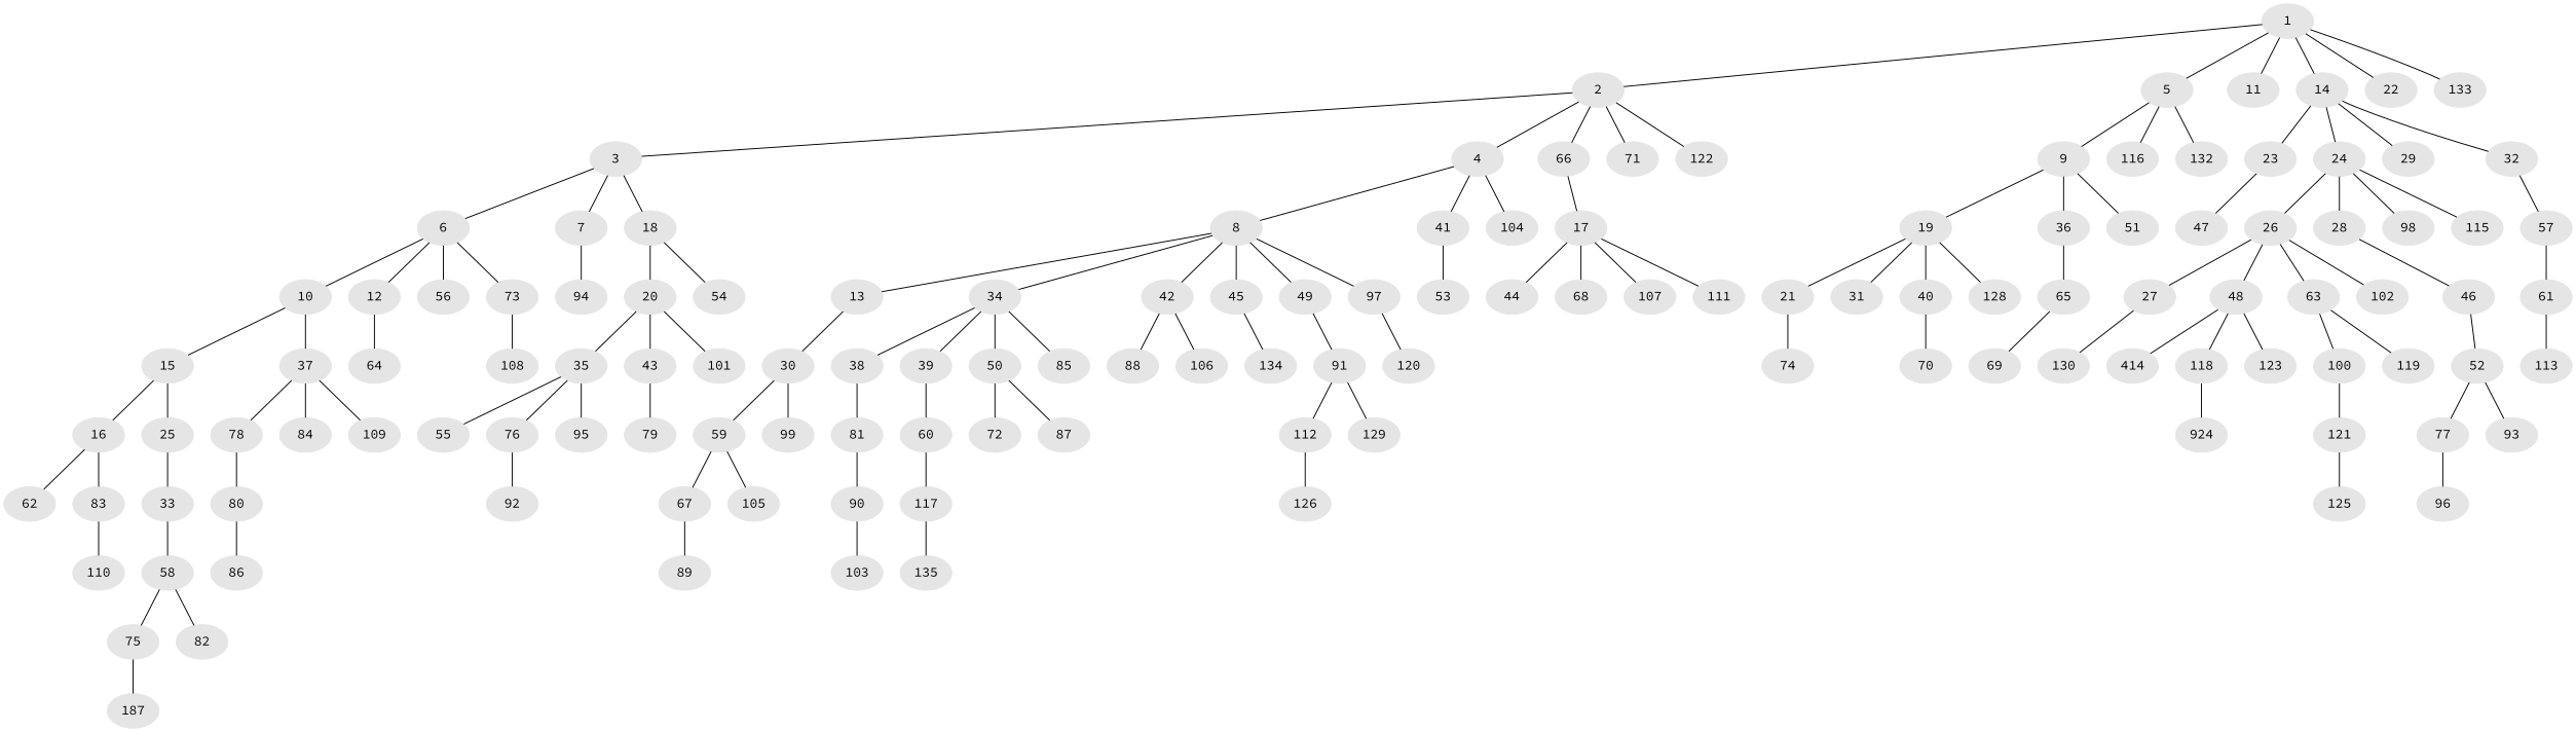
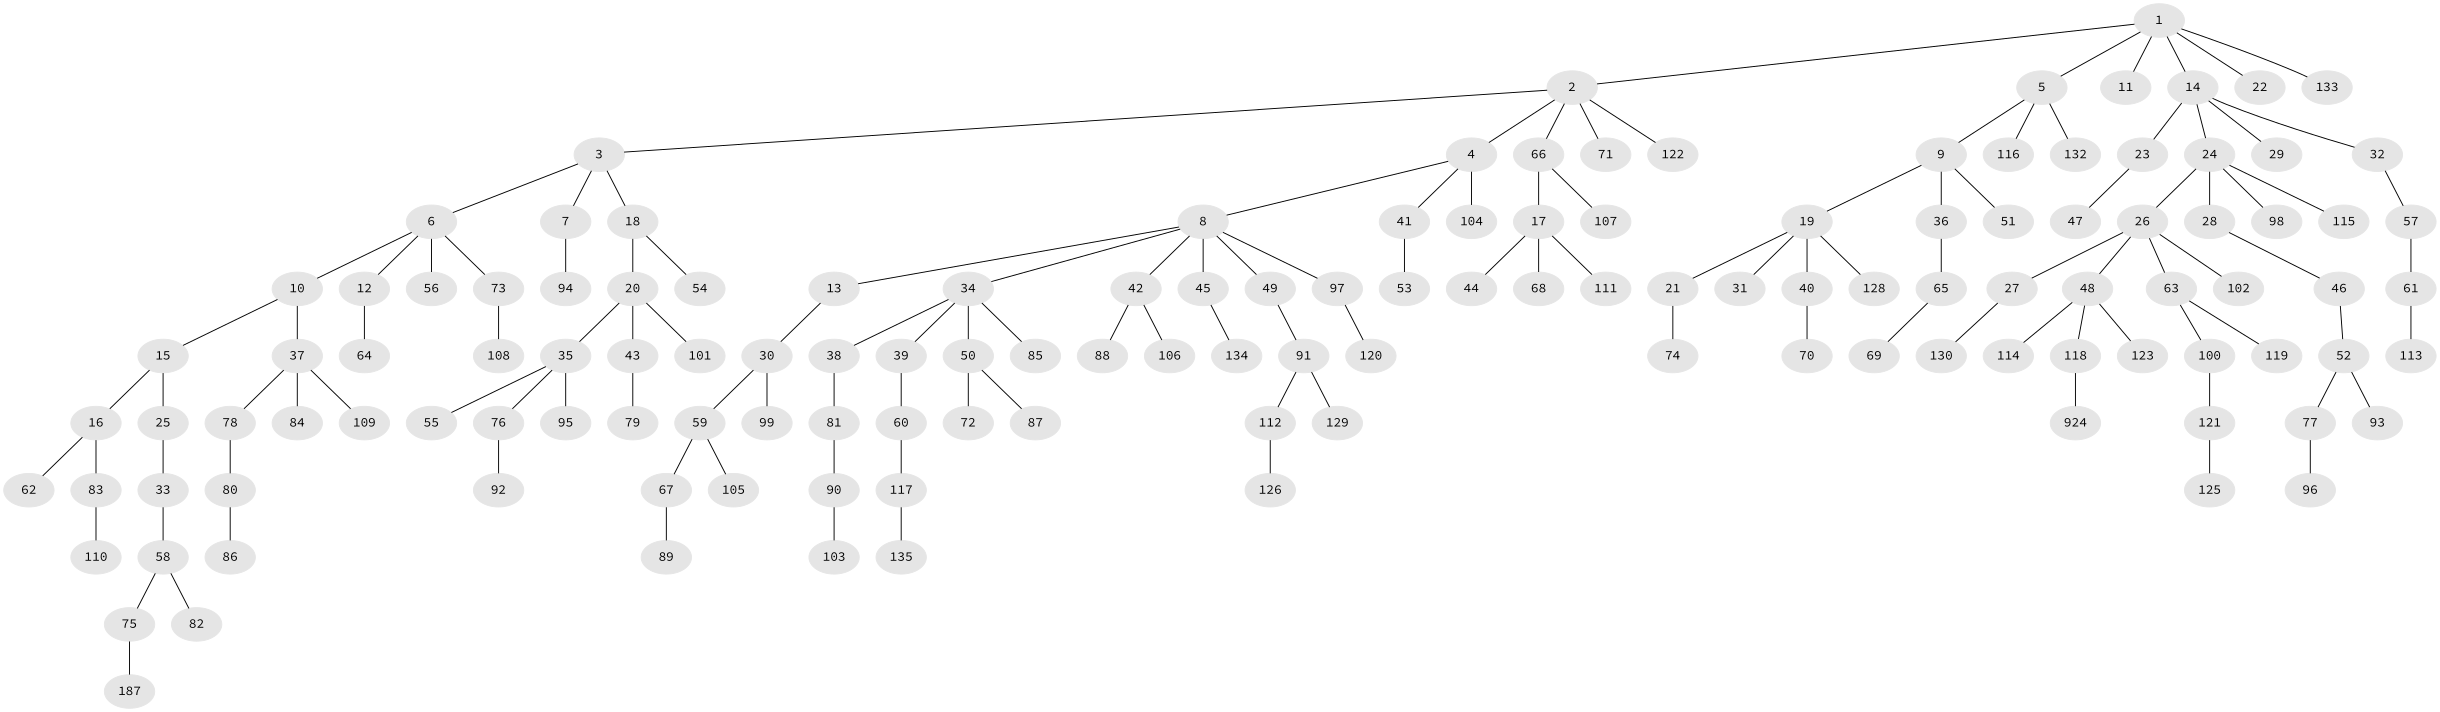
  graph {
    fontname="Source Code Pro"
    node [color=gray90 fontname="Source Code Pro" style=filled]
    edge [fontname="Source Code Pro"]
    1
    2
    5
    11
    14
    22
    133
    3
    4
    66
    71
    122
    9
    116
    132
    23
    24
    29
    32
    6
    7
    18
    8
    41
    104
    17
    44
    68
    107
    111
    10
    12
    56
    73
    94
    20
    54
    13
    34
    42
    45
    49
    97
    53
    19
    36
    51
    15
    37
    64
    108
    30
    38
    39
    50
    85
    88
    106
    134
    91
    120
    21
    31
    40
    128
    65
    16
    25
    78
    84
    109
    59
    99
    47
    26
    28
    98
    115
    57
    62
    83
    33
    110
    35
    43
    101
    74
    70
    55
    76
    95
    79
    27
    48
    63
    102
    46
    58
    130
-   114 [label=414]
+   114
    118
    123
    100
    119
    52
    67
    105
    61
    75
    82
    81
    60
    72
    87
    92
    69
    80
    90
    117
    77
    93
    n122 [label=924]
    112
    129
    96
    113
    n127 [label=187]
    89
    135
    121
    86
    103
    126
    125
    1 -- 2
    1 -- 5
    1 -- 11
    1 -- 14
    1 -- 22
    1 -- 133
    2 -- 3
    2 -- 4
    2 -- 66
    2 -- 71
    2 -- 122
    5 -- 9
    5 -- 116
    5 -- 132
    14 -- 23
    14 -- 24
    14 -- 29
    14 -- 32
    3 -- 6
    3 -- 7
    3 -- 18
    4 -- 8
    4 -- 41
    4 -- 104
    66 -- 17
    9 -- 19
    9 -- 36
    9 -- 51
    23 -- 47
    24 -- 26
    24 -- 28
    24 -- 98
    24 -- 115
    32 -- 57
    6 -- 10
    6 -- 12
    6 -- 56
    6 -- 73
    7 -- 94
    18 -- 20
    18 -- 54
    8 -- 13
    8 -- 34
    8 -- 42
    8 -- 45
    8 -- 49
    8 -- 97
    41 -- 53
    17 -- 44
    17 -- 68
-   17 -- 107
+   66 -- 107
    17 -- 111
    10 -- 15
    10 -- 37
    12 -- 64
    73 -- 108
    20 -- 35
    20 -- 43
    20 -- 101
    13 -- 30
    34 -- 38
    34 -- 39
    34 -- 50
    34 -- 85
    42 -- 88
    42 -- 106
    45 -- 134
    49 -- 91
    97 -- 120
    19 -- 21
    19 -- 31
    19 -- 40
    19 -- 128
    36 -- 65
    15 -- 16
    15 -- 25
    37 -- 78
    37 -- 84
    37 -- 109
    30 -- 59
    30 -- 99
    38 -- 81
    39 -- 60
    50 -- 72
    50 -- 87
    91 -- 112
    91 -- 129
    21 -- 74
    40 -- 70
    65 -- 69
    16 -- 62
    16 -- 83
    25 -- 33
    78 -- 80
    59 -- 67
    59 -- 105
    26 -- 27
    26 -- 48
    26 -- 63
    26 -- 102
    28 -- 46
    57 -- 61
    83 -- 110
    33 -- 58
    35 -- 55
    35 -- 76
    35 -- 95
    43 -- 79
    76 -- 92
    27 -- 130
    48 -- 114
    48 -- 118
    48 -- 123
    63 -- 100
    63 -- 119
    46 -- 52
    58 -- 75
    58 -- 82
    118 -- n122
    100 -- 121
    52 -- 77
    52 -- 93
    67 -- 89
    61 -- 113
    75 -- n127
    81 -- 90
    60 -- 117
    80 -- 86
    90 -- 103
    117 -- 135
    77 -- 96
    112 -- 126
    121 -- 125
  }
